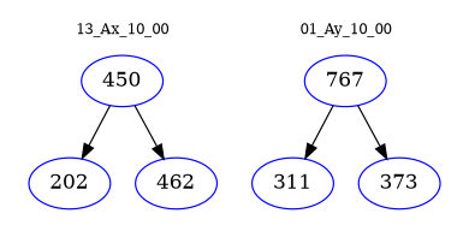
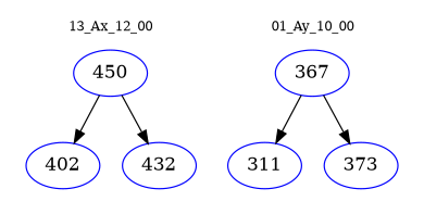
  digraph {
    node [color=blue]
    edge [color=black]
    n1 [label=450]
-   n2 [label=202]
-   n3 [label=462]
-   n4 [label=767]
+   n2 [label=402]
+   n3 [label=432]
+   n4 [label=367]
    n5 [label=311]
    n6 [label=373]
    subgraph cluster_1 {
      color=white
      fontsize=10
-     label="13_Ax_10_00"
+     label="13_Ax_12_00"
      n1
      n2
      n3
    }
    subgraph cluster_2 {
      color=white
      fontsize=10
      label="01_Ay_10_00"
      n4
      n5
      n6
    }
    n1 -> n2
    n1 -> n3
    n4 -> n5
    n4 -> n6
  }
